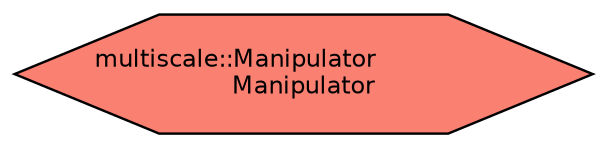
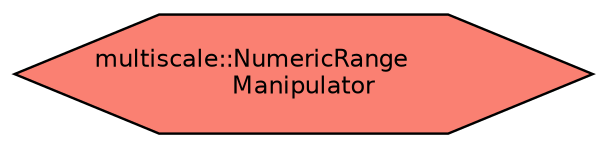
  digraph {
    rankdir=TB
-   n1 [color=black fillcolor=salmon fontname=Helvetica fontsize=10 height=0.2 label="multiscale::Manipulator\lManipulator" shape=hexagon style=filled width=0.4]
+   n1 [color=black fillcolor=salmon fontname=Helvetica fontsize=10 height=0.2 label="multiscale::NumericRange\lManipulator" shape=hexagon style=filled width=0.4]
  }
